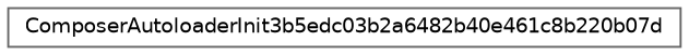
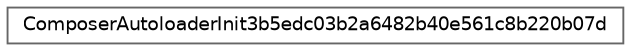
  digraph {
    rankdir=LR
-   n1 [color=grey40 fillcolor=white fontname=Helvetica fontsize=10 height=0.2 label=ComposerAutoloaderInit3b5edc03b2a6482b40e461c8b220b07d shape=box style=filled width=0.4]
+   n1 [color=grey40 fillcolor=white fontname=Helvetica fontsize=10 height=0.2 label=ComposerAutoloaderInit3b5edc03b2a6482b40e561c8b220b07d shape=box style=filled width=0.4]
  }
